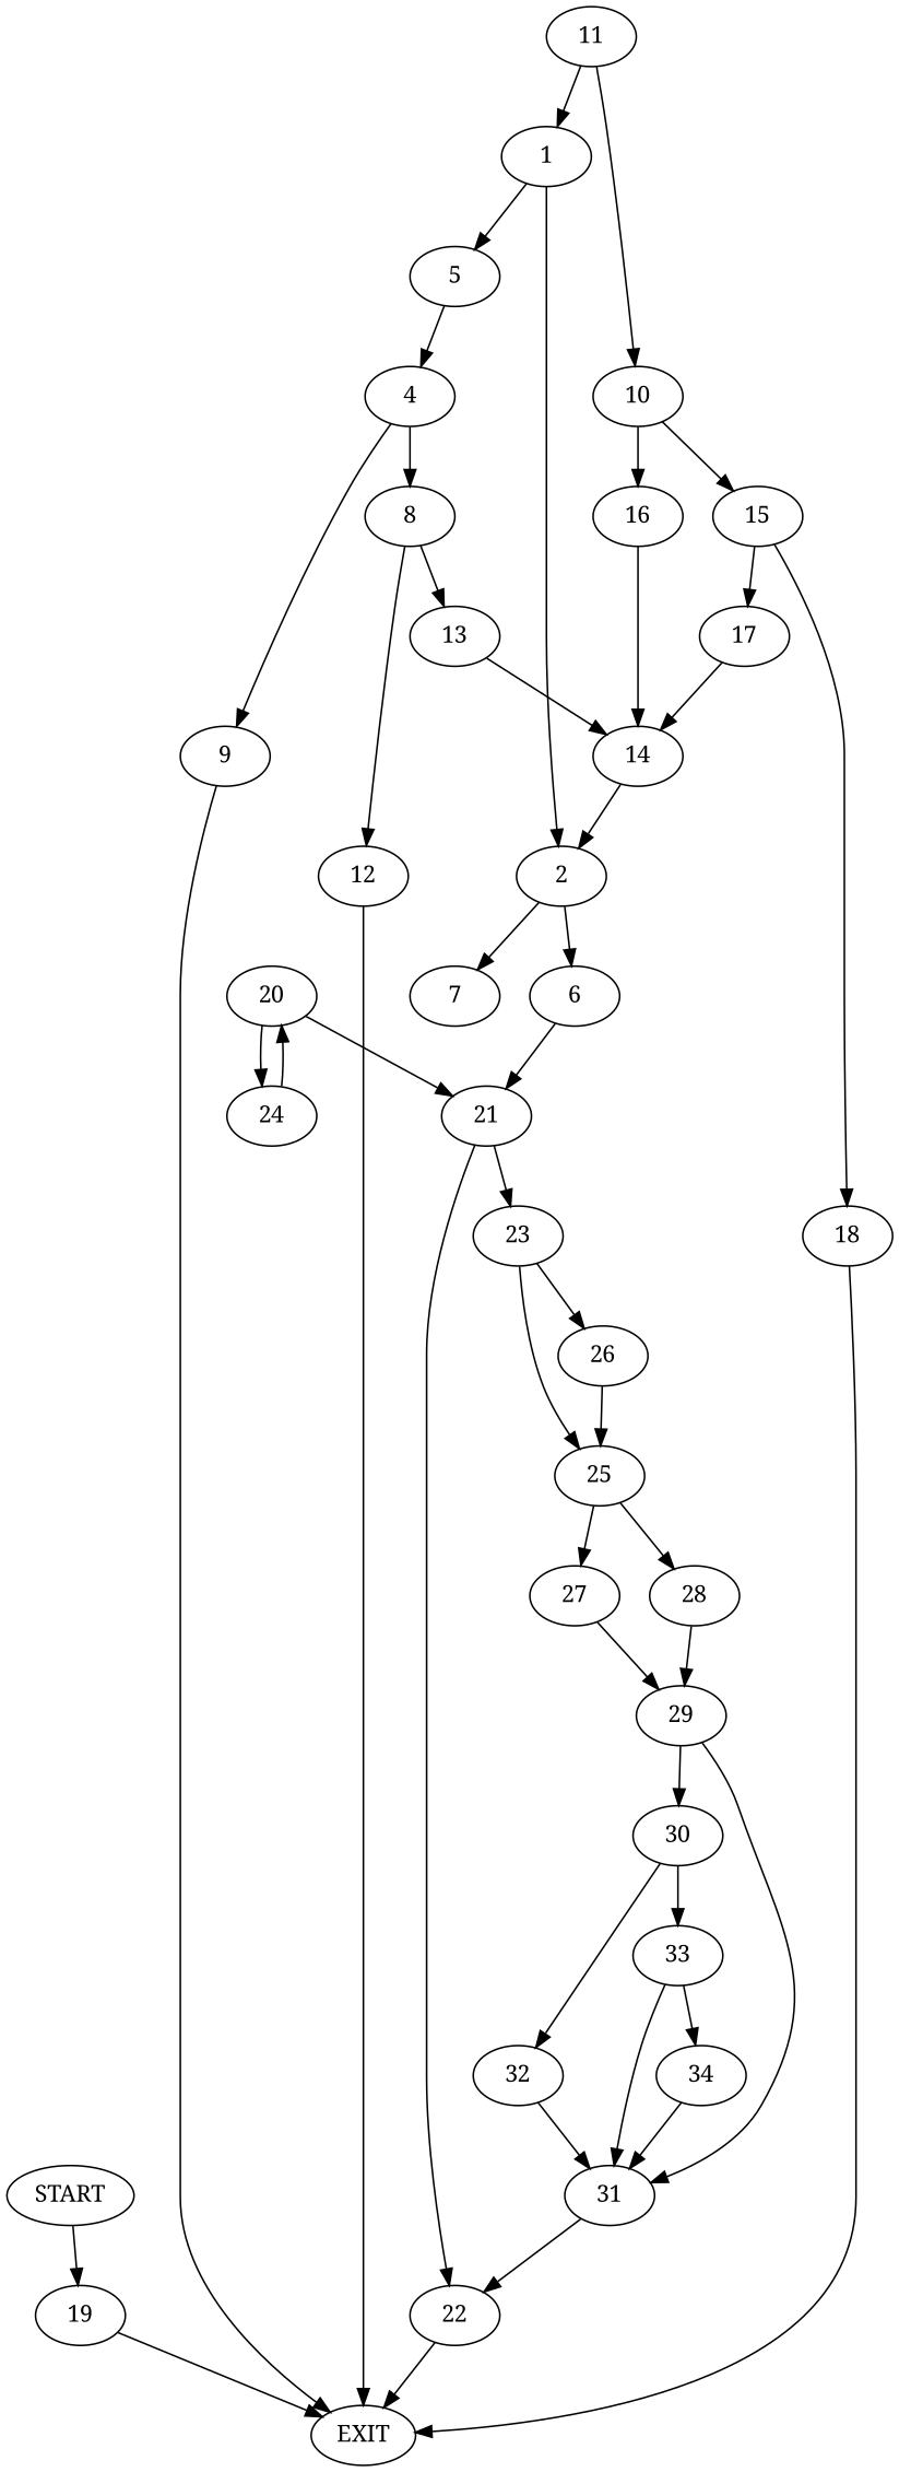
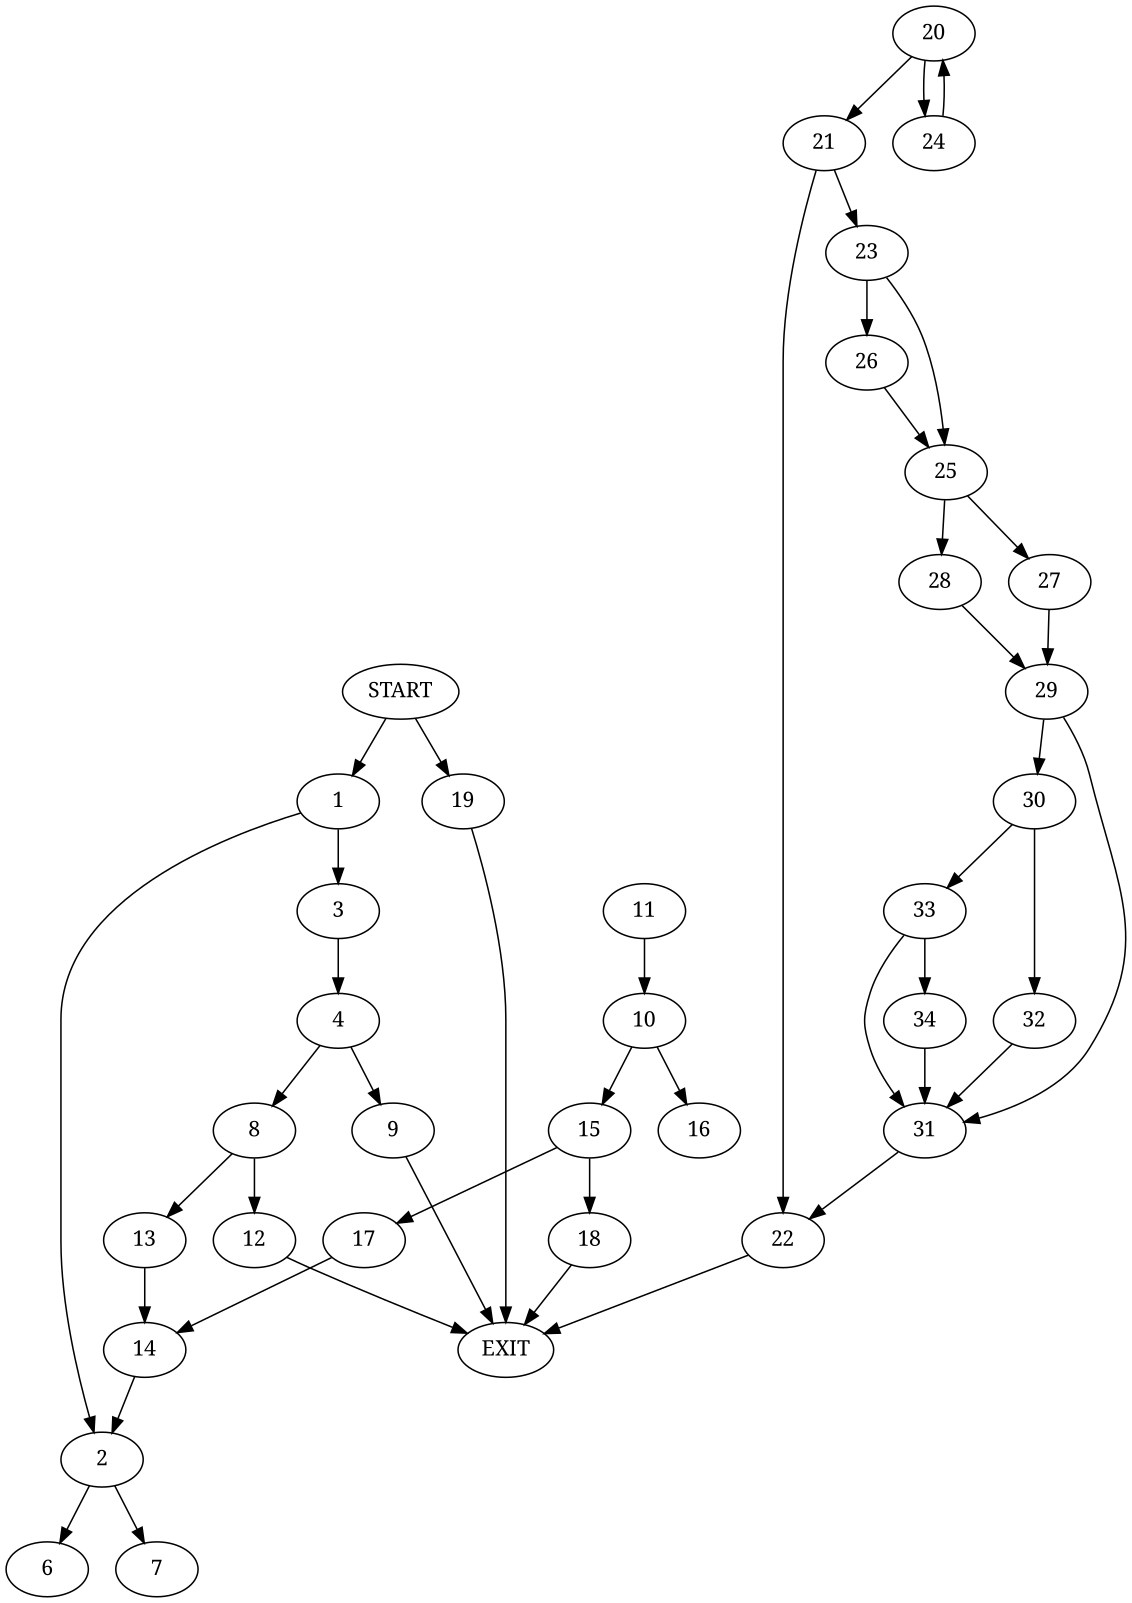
  digraph {
    fontname="Noto Serif"
    node [fontname="Noto Serif"]
    edge [fontname="Noto Serif"]
    n1 [label=START]
    1
    19
    2
-   3 [label=5]
+   3
    n6 [label=EXIT]
    6
    7
    4
    21
    8
    9
    12
    13
    10
    15
    16
    11
    22
    23
    20
    24
    14
    17
    18
    25
    26
    27
    28
    29
    30
    31
    32
    33
    34
-   11 -> 1
+   n1 -> 1
    n1 -> 19
    1 -> 2
    1 -> 3
    19 -> n6
    2 -> 6
    2 -> 7
    3 -> 4
-   6 -> 21
    4 -> 8
    4 -> 9
    21 -> 22
    21 -> 23
    8 -> 12
    8 -> 13
    9 -> n6
    12 -> n6
    13 -> 14
    10 -> 15
    10 -> 16
    15 -> 17
    15 -> 18
-   16 -> 14
    11 -> 10
    22 -> n6
    23 -> 25
    23 -> 26
    20 -> 21
    20 -> 24
    24 -> 20
    14 -> 2
    17 -> 14
    18 -> n6
    25 -> 27
    25 -> 28
    26 -> 25
    27 -> 29
    28 -> 29
    29 -> 30
    29 -> 31
    30 -> 32
    30 -> 33
    31 -> 22
    32 -> 31
    33 -> 31
    33 -> 34
    34 -> 31
  }
